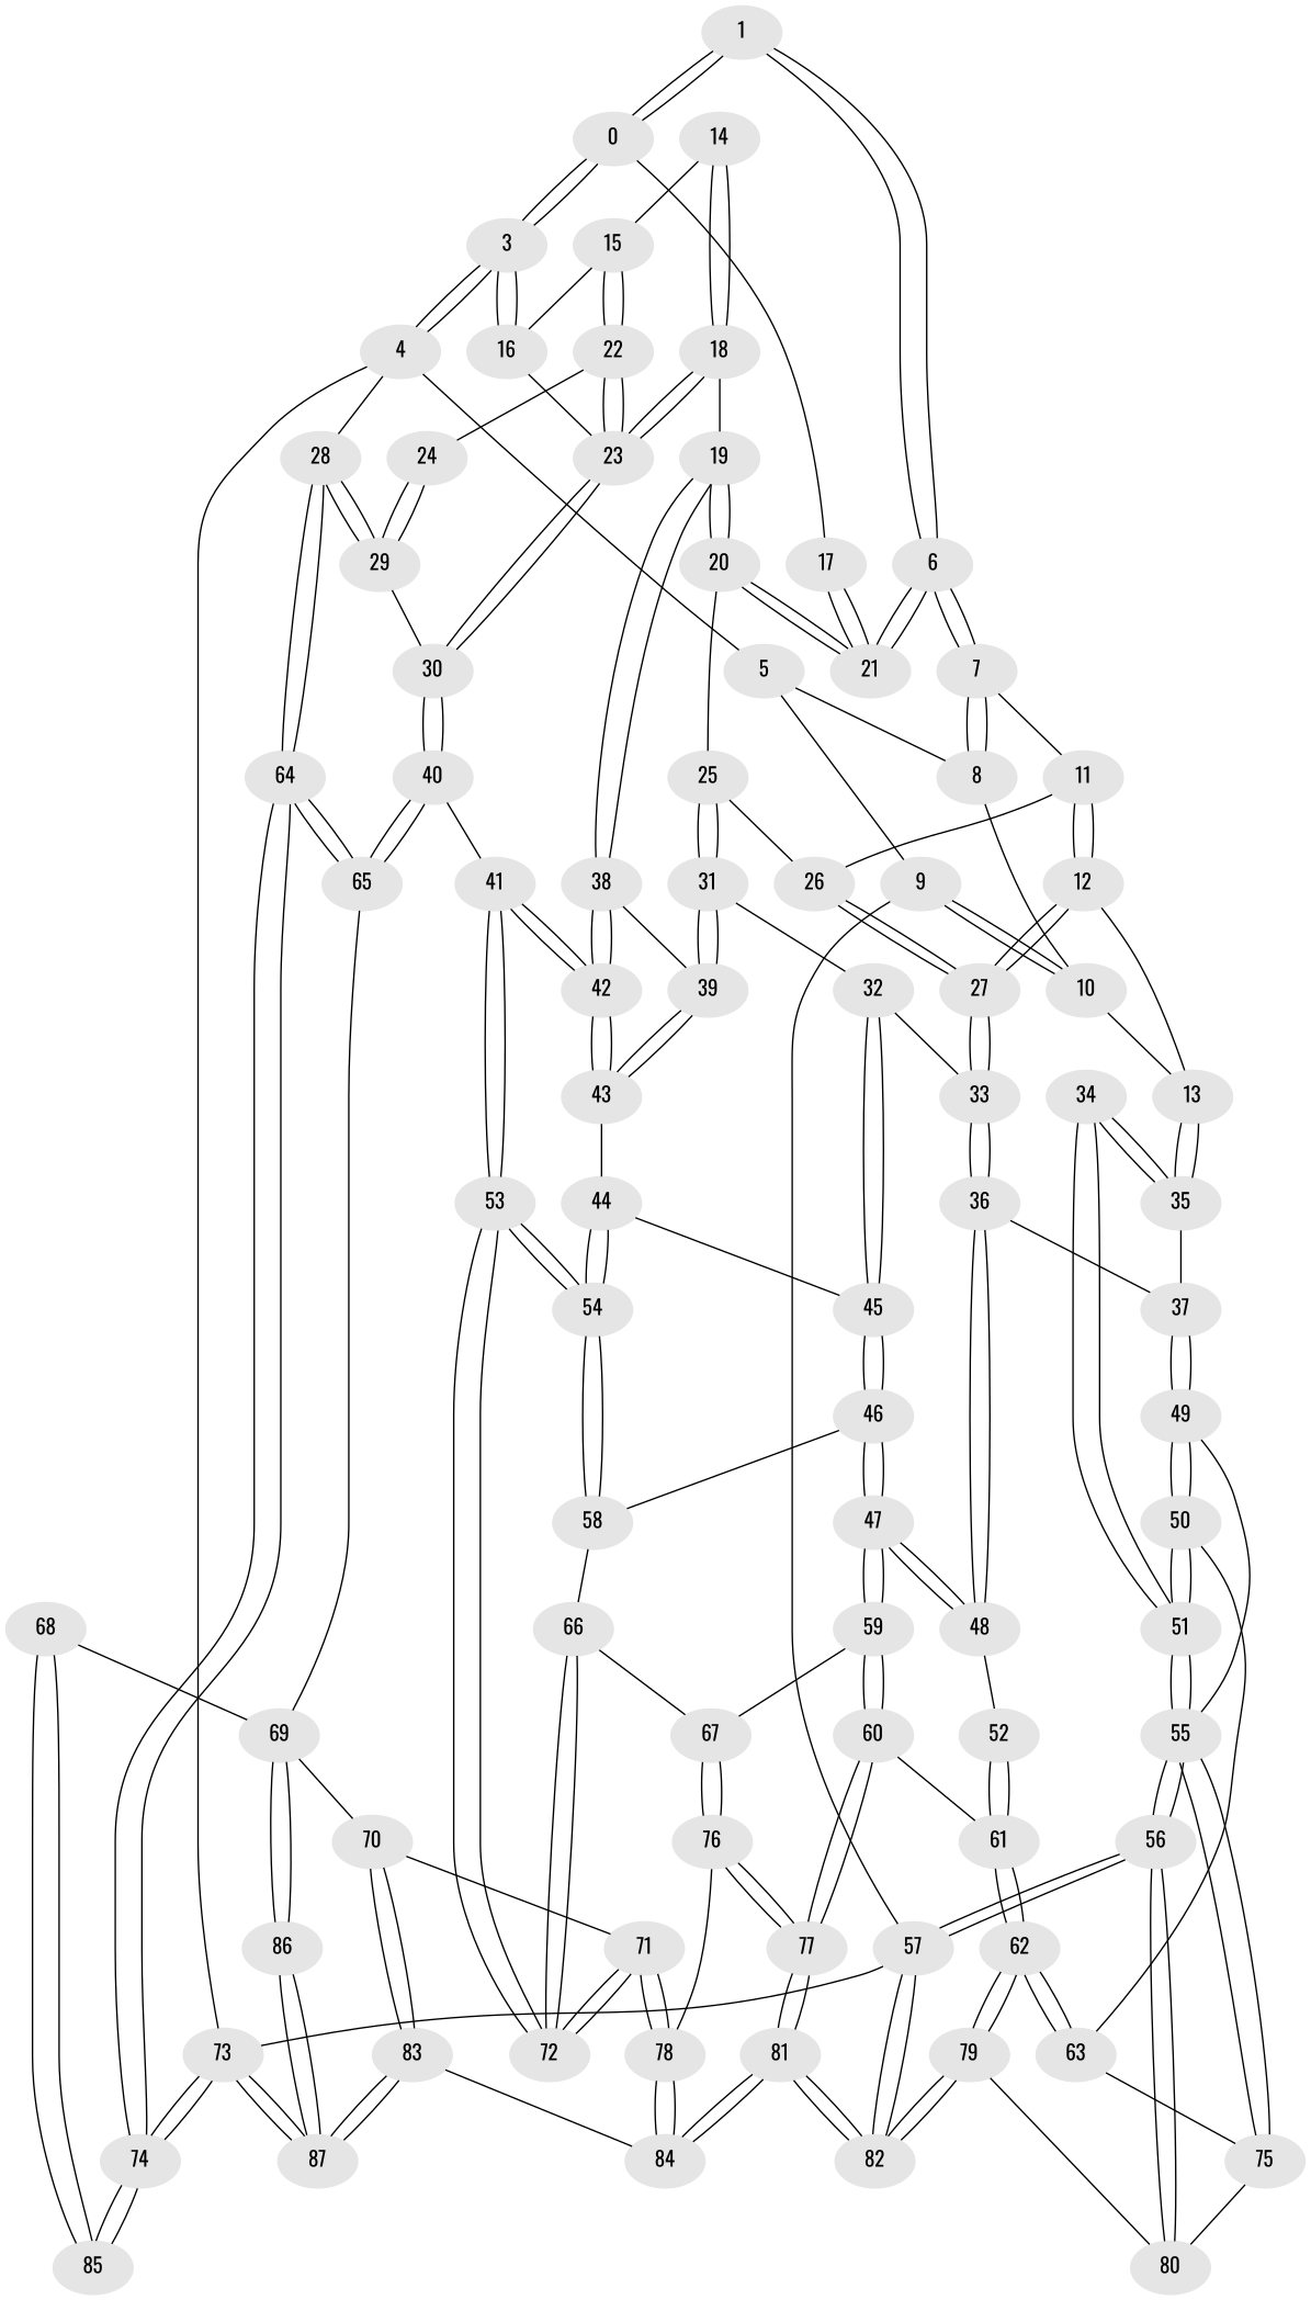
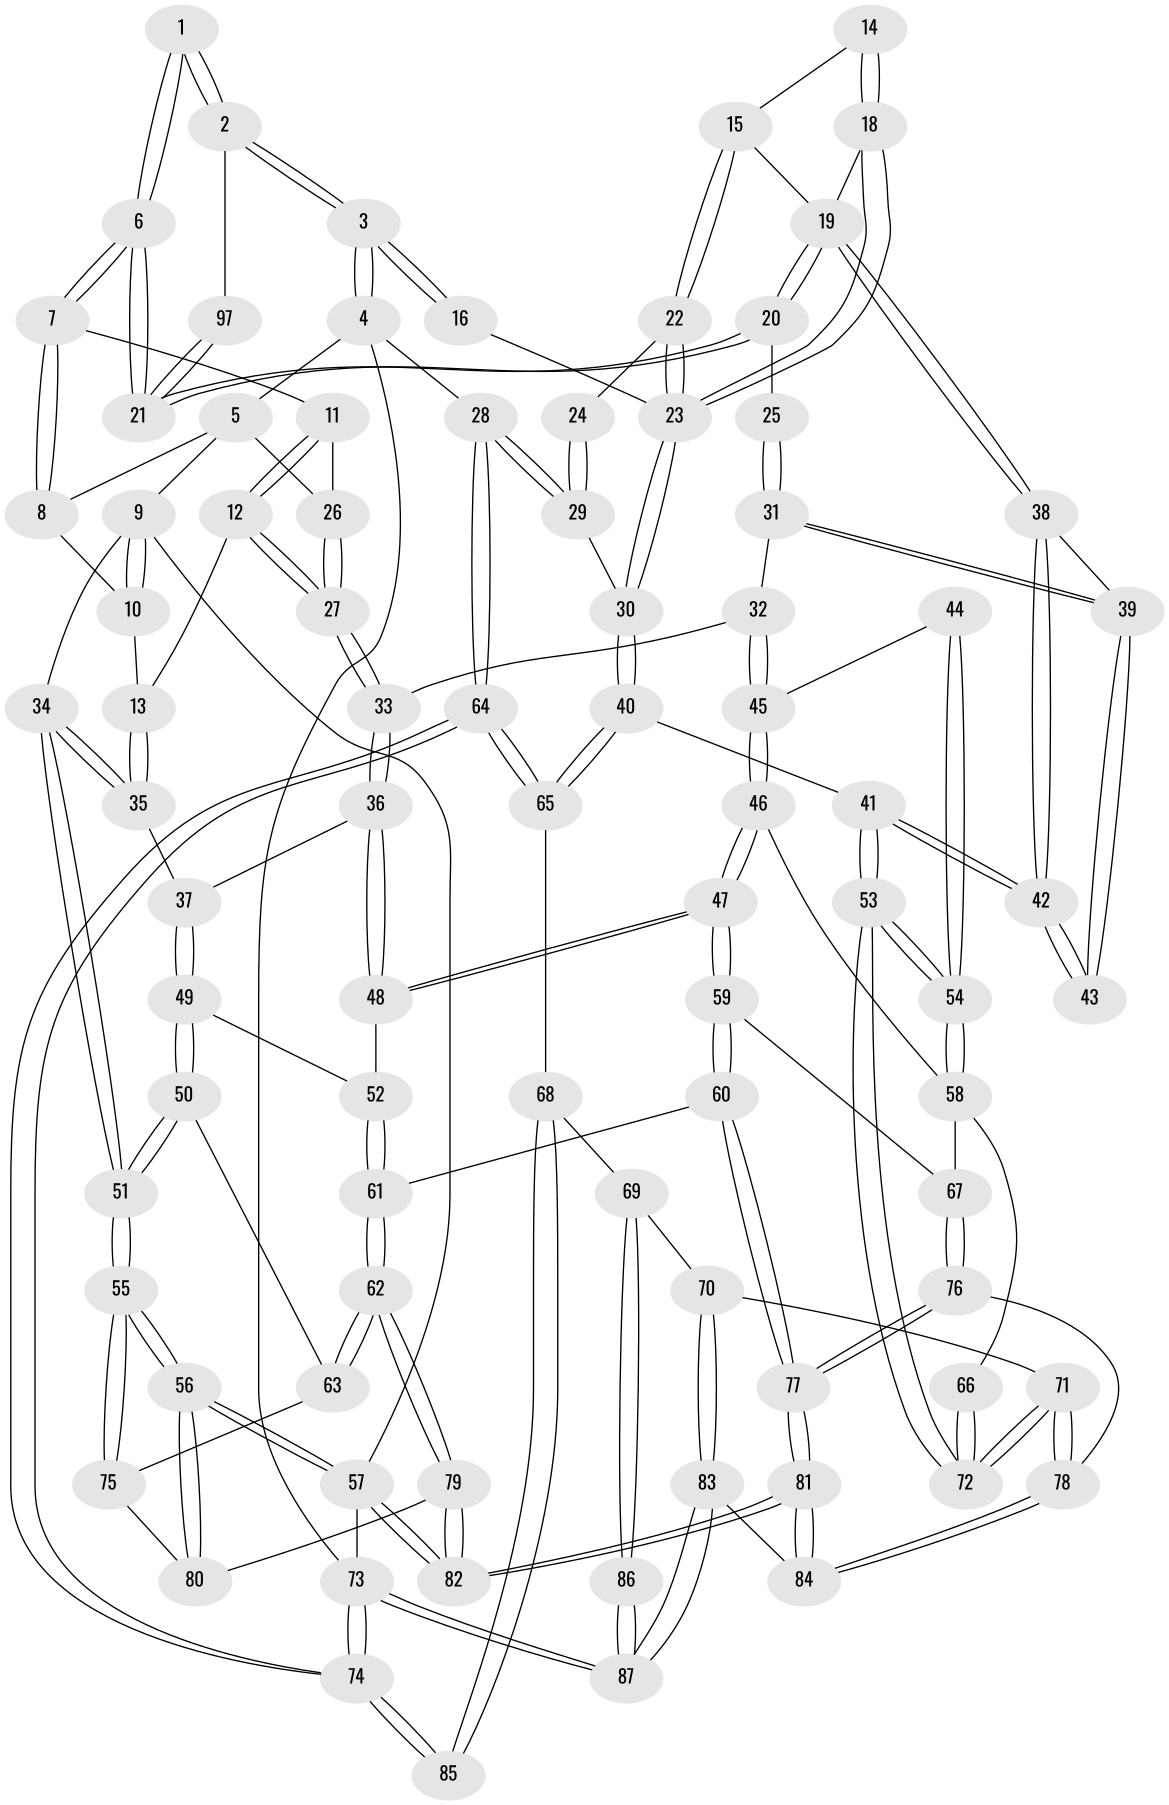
  graph {
    fontname=Oswald
    node [color=gray90 fontname=Oswald style=filled]
    edge [fontname=Oswald]
    1
-   2 [label=0]
+   2
    6
    3
-   17
+   17 [label=97]
    7
    21
    4
    16
    5
    28
    73
    23
    8
    9
    29
    64
    74
    87
    10
    34
    57
    11
    12
    26
    13
    35
    51
    82
    27
    33
    37
    14
    15
    18
    22
    19
    24
    20
    38
    30
    25
    39
    42
    31
    40
    32
    36
    65
    41
    45
    43
    46
    48
    55
    49
    52
    50
    44
    53
    68
    54
    72
    58
    47
    59
    66
    60
    67
    61
    63
    75
    56
    62
    80
    77
    76
    81
    79
    85
    69
    78
    70
    86
    71
    83
    84
    1 -- 2
    1 -- 2
    1 -- 6
    1 -- 6
    2 -- 3
    2 -- 3
    2 -- 17
    6 -- 7
    6 -- 7
    6 -- 21
    6 -- 21
    3 -- 4
    3 -- 4
    3 -- 16
    3 -- 16
    17 -- 21
    17 -- 21
    7 -- 8
    7 -- 8
    7 -- 11
    4 -- 5
    4 -- 28
    4 -- 73
    16 -- 23
    5 -- 8
    5 -- 9
    28 -- 29
    28 -- 29
    28 -- 64
    28 -- 64
    73 -- 74
    73 -- 74
    73 -- 87
    73 -- 87
    23 -- 30
    23 -- 30
    8 -- 10
    9 -- 10
    9 -- 10
+   9 -- 34
    9 -- 57
    29 -- 30
    64 -- 74
    64 -- 74
    64 -- 65
    64 -- 65
    74 -- 85
    74 -- 85
    10 -- 13
    34 -- 35
    34 -- 35
    34 -- 51
    34 -- 51
    57 -- 73
    57 -- 82
    57 -- 82
    11 -- 12
    11 -- 12
    11 -- 26
    12 -- 13
    12 -- 27
    12 -- 27
    26 -- 27
    26 -- 27
    13 -- 35
    13 -- 35
    35 -- 37
    51 -- 55
    51 -- 55
    27 -- 33
    27 -- 33
    33 -- 36
    33 -- 36
    37 -- 49
    37 -- 49
    14 -- 15
    14 -- 18
    14 -- 18
-   15 -- 16
+   15 -- 19
    15 -- 22
    15 -- 22
    18 -- 23
    18 -- 23
    18 -- 19
    22 -- 23
    22 -- 23
    22 -- 24
    19 -- 20
    19 -- 20
    19 -- 38
    19 -- 38
    24 -- 29
    24 -- 29
    20 -- 21
    20 -- 21
    20 -- 25
    38 -- 39
    38 -- 42
    38 -- 42
    30 -- 40
    30 -- 40
-   25 -- 26
+   5 -- 26
    25 -- 31
    25 -- 31
    39 -- 43
    39 -- 43
    42 -- 43
    42 -- 43
    31 -- 39
    31 -- 39
    31 -- 32
    40 -- 65
    40 -- 65
    40 -- 41
    32 -- 33
    32 -- 45
    32 -- 45
    36 -- 37
    36 -- 48
    36 -- 48
-   65 -- 69
+   65 -- 68
    41 -- 42
    41 -- 42
    41 -- 53
    41 -- 53
    45 -- 46
    45 -- 46
-   43 -- 44
    46 -- 58
    46 -- 47
    46 -- 47
    48 -- 52
    55 -- 75
    55 -- 75
    55 -- 56
    55 -- 56
-   49 -- 55
+   49 -- 52
    49 -- 50
    49 -- 50
    52 -- 61
    52 -- 61
    50 -- 51
    50 -- 51
    50 -- 63
    44 -- 45
    44 -- 54
    44 -- 54
    53 -- 54
    53 -- 54
    53 -- 72
    53 -- 72
    68 -- 85
    68 -- 85
    68 -- 69
    54 -- 58
    54 -- 58
    58 -- 66
    47 -- 48
    47 -- 48
    47 -- 59
    47 -- 59
    59 -- 60
    59 -- 60
    59 -- 67
    66 -- 72
    66 -- 72
-   66 -- 67
+   58 -- 67
    60 -- 61
    60 -- 77
    60 -- 77
    67 -- 76
    67 -- 76
    61 -- 62
    61 -- 62
    63 -- 75
    75 -- 80
    56 -- 57
    56 -- 57
    56 -- 80
    56 -- 80
    62 -- 63
    62 -- 63
    62 -- 79
    62 -- 79
    77 -- 81
    77 -- 81
    76 -- 77
    76 -- 77
    76 -- 78
    81 -- 82
    81 -- 82
    81 -- 84
    81 -- 84
    79 -- 82
    79 -- 82
    79 -- 80
    69 -- 70
    69 -- 86
    69 -- 86
    78 -- 84
    78 -- 84
    70 -- 71
    70 -- 83
    70 -- 83
    86 -- 87
    86 -- 87
    71 -- 72
    71 -- 72
    71 -- 78
    71 -- 78
    83 -- 87
    83 -- 87
    83 -- 84
  }
